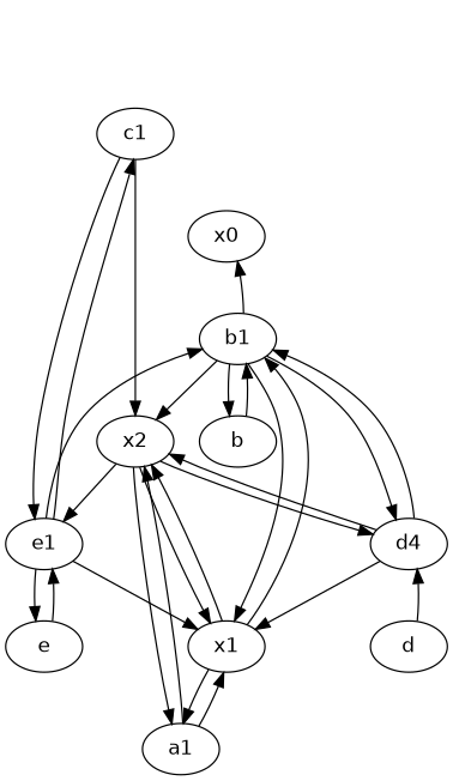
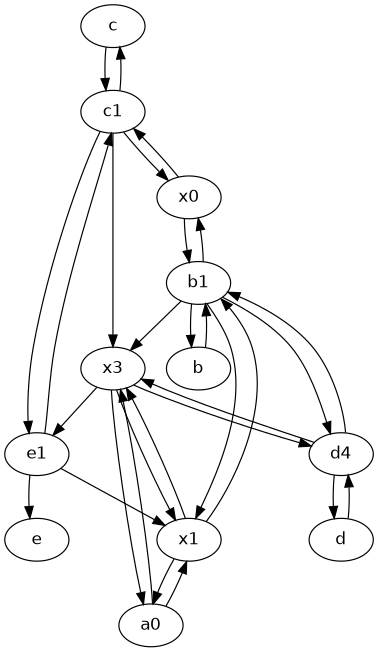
  digraph {
    fontname="DejaVu Sans"
    node [fontname="DejaVu Sans"]
    edge [fontname="DejaVu Sans"]
+   c
    c1
-   x2
+   x2 [label=x3]
    e1
    x0
    n6 [label=d4]
    b1
    d
    x1
    b
-   a1
+   a1 [label=a0]
    e
+   c -> c1
+   c1 -> c
    c1 -> x2
    c1 -> e1
+   c1 -> x0
    x2 -> e1
    x2 -> n6
    x2 -> x1
    x2 -> a1
    e1 -> c1
    e1 -> x1
    e1 -> e
-   e1 -> b1
+   x0 -> c1
+   x0 -> b1
    n6 -> x2
    n6 -> b1
-   n6 -> x1
+   n6 -> d
    b1 -> x2
    b1 -> x0
    b1 -> n6
    b1 -> x1
    b1 -> b
    d -> n6
    x1 -> x2
    x1 -> b1
    x1 -> a1
    b -> b1
    a1 -> x2
    a1 -> x1
-   e -> e1
  }
